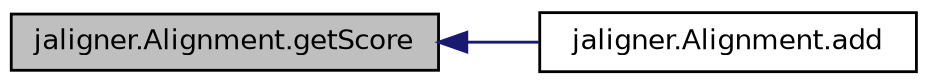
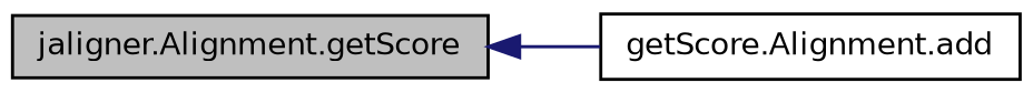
  digraph {
    rankdir=LR
    node [color=black fontname=Helvetica fontsize=10 shape=record style=filled]
    n1 [fillcolor=grey75 fontcolor=black height=0.2 label="jaligner.Alignment.getScore" width=0.4]
-   n2 [fillcolor=white height=0.2 label="jaligner.Alignment.add" width=0.4]
+   n2 [fillcolor=white height=0.2 label="getScore.Alignment.add" width=0.4]
    n1 -> n2 [color=midnightblue dir=back fontname=Helvetica fontsize=10 labelfontname=Helvetica labelfontsize=10 style=solid]
  }
